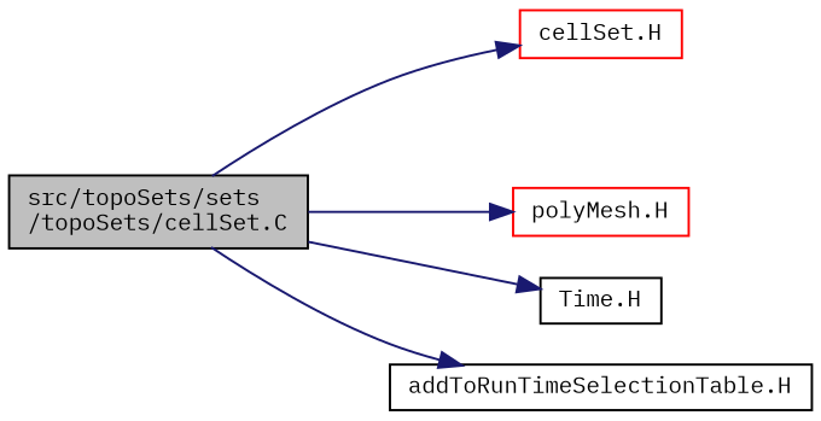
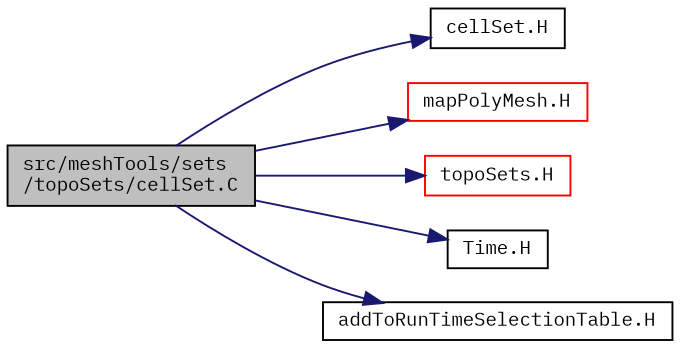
  digraph {
    fontname="IBM Plex Mono"
    rankdir=LR
    node [color=black fontname="IBM Plex Mono" fontsize=10 shape=record]
    edge [color=midnightblue fontname="IBM Plex Mono" fontsize=10 labelfontname=FreeSans labelfontsize=10 style=solid]
-   n1 [fillcolor=grey75 fontcolor=black height=0.2 label="src/topoSets/sets\l/topoSets/cellSet.C" style=filled width=0.4]
-   n2 [color=red height=0.2 label="cellSet.H" width=0.4]
-   n4 [color=red height=0.2 label="polyMesh.H" width=0.4]
+   n1 [fillcolor=grey75 fontcolor=black height=0.2 label="src/meshTools/sets\l/topoSets/cellSet.C" style=filled width=0.4]
+   n2 [height=0.2 label="cellSet.H" width=0.4]
+   n3 [color=red height=0.2 label="mapPolyMesh.H" width=0.4]
+   n4 [color=red height=0.2 label="topoSets.H" width=0.4]
    n5 [height=0.2 label="Time.H" width=0.4]
    n6 [height=0.2 label="addToRunTimeSelectionTable.H" width=0.4]
    n1 -> n2
+   n1 -> n3
    n1 -> n4
    n1 -> n5
    n1 -> n6
  }
